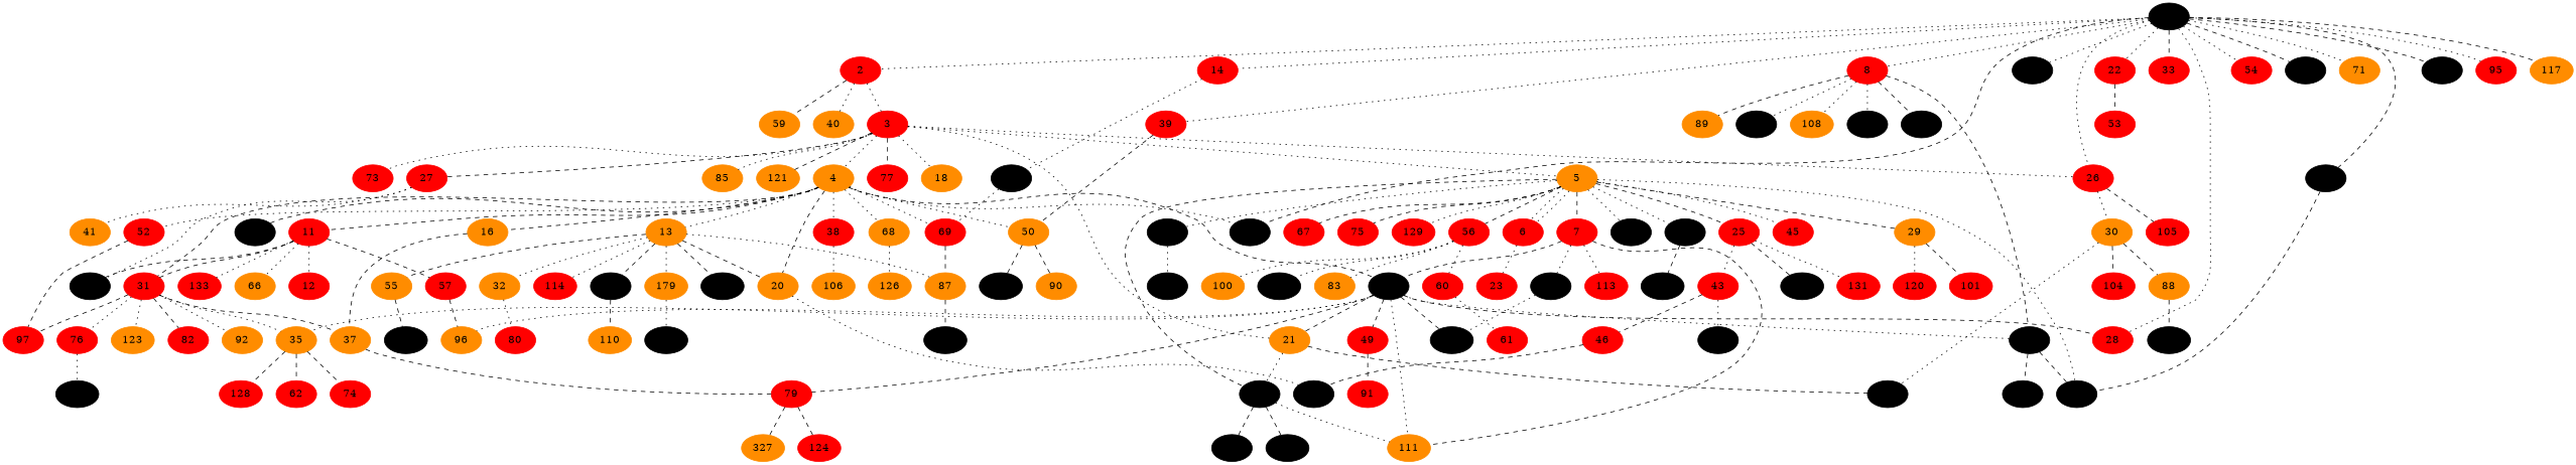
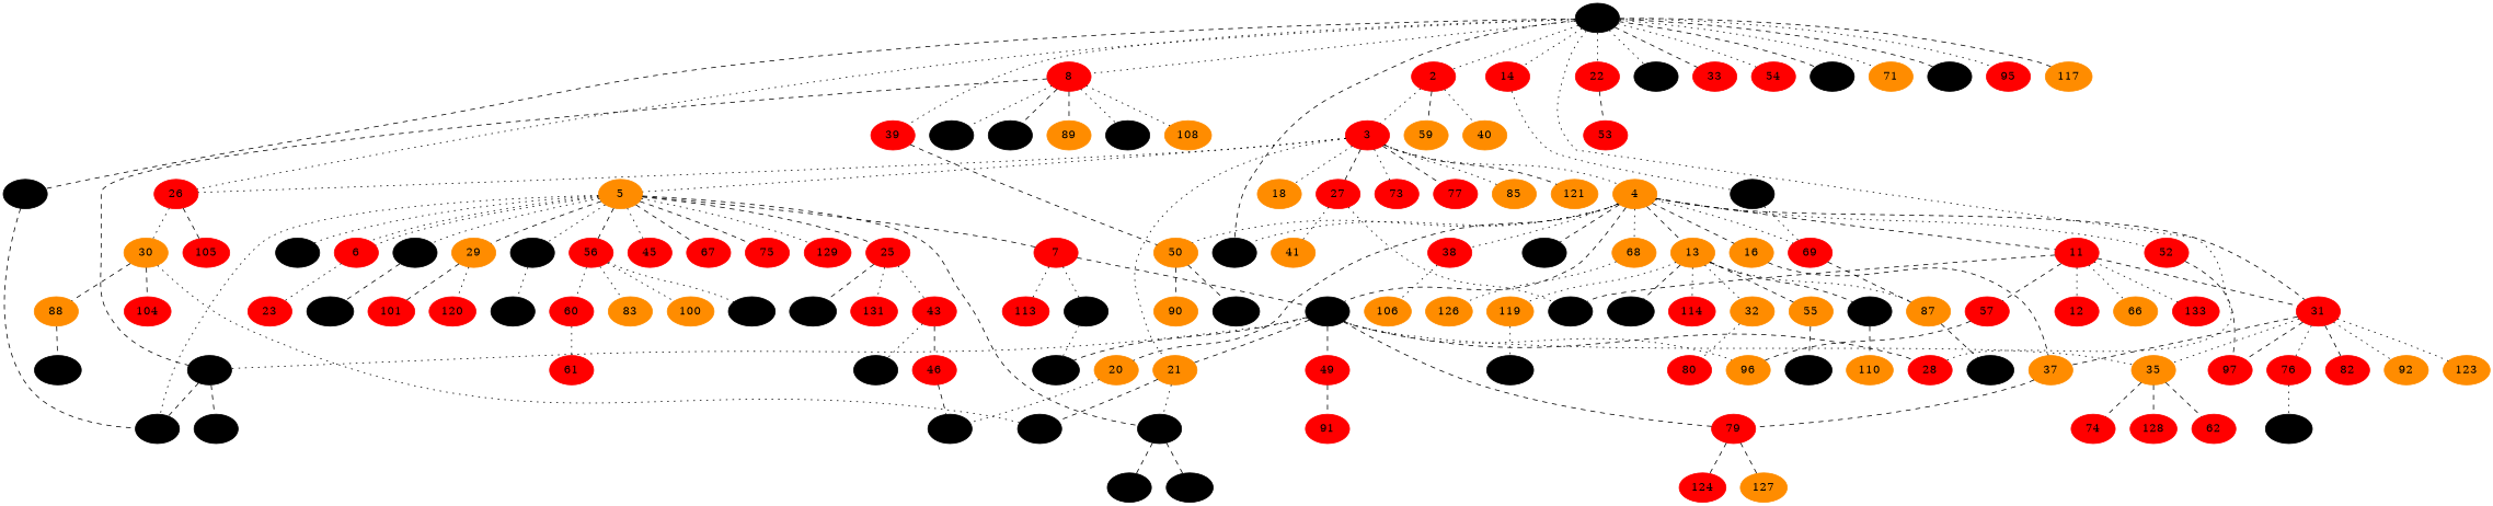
  graph {
    node [color=red style=filled]
    edge [style=dotted]
    1 [color=black]
    2
    8
    14
    19 [color=black]
    22
    24 [color=black]
    26
    28
    33
    39
    54
    63 [color=black]
    71 [color=darkorange]
    81 [color=black]
    84 [color=black]
    95
    117 [color=darkorange]
    3
    40 [color=darkorange]
    59 [color=darkorange]
    17 [color=black]
    34 [color=black]
    42 [color=black]
    89 [color=darkorange]
    94 [color=black]
    108 [color=darkorange]
    65 [color=black]
    93 [color=black]
    53
    30 [color=darkorange]
    105
    50 [color=darkorange]
    4 [color=darkorange]
    5 [color=darkorange]
    18 [color=darkorange]
    21 [color=darkorange]
    27
    73
    77
    85 [color=darkorange]
    121 [color=darkorange]
    10 [color=black]
    11
    13 [color=darkorange]
    16 [color=darkorange]
    20 [color=darkorange]
    31
    38
    52
    64 [color=black]
    68 [color=darkorange]
    69
    6
    7
    9 [color=black]
    15 [color=black]
    25
    29 [color=darkorange]
    44 [color=black]
    45
    56
    58 [color=black]
    67
    75
    129
    98 [color=black]
    51 [color=black]
    41 [color=darkorange]
-   111 [color=darkorange]
    35 [color=darkorange]
    49
    79
    96 [color=darkorange]
    102 [color=black]
    12
    57
    66 [color=darkorange]
    133
    32 [color=darkorange]
    55 [color=darkorange]
    87 [color=darkorange]
    99 [color=black]
    109 [color=black]
    114
-   119 [color=darkorange label=179]
+   119 [color=darkorange]
    37 [color=darkorange]
    72 [color=black]
    76
    82
    92 [color=darkorange]
    97
    123 [color=darkorange]
    106 [color=darkorange]
    90 [color=darkorange]
    107 [color=black]
    126 [color=darkorange]
    23
    48 [color=black]
    113
    103 [color=black]
    43
    122 [color=black]
    131
    101
    120
    86 [color=black]
    60
    83 [color=darkorange]
    100 [color=darkorange]
    130 [color=black]
    78 [color=black]
    116 [color=black]
    36 [color=black]
    62
    74
    128
    91
    124
-   127 [color=darkorange label=327]
+   127 [color=darkorange]
    80
    132 [color=black]
    112 [color=black]
    110 [color=darkorange]
    125 [color=black]
    46
    47 [color=black]
    88 [color=darkorange]
    104
    118 [color=black]
    115 [color=black]
    61
    1 -- 2
    1 -- 8
    1 -- 14
    1 -- 19 [style=dashed]
    1 -- 22
    1 -- 24
    1 -- 26
    1 -- 28
    1 -- 33 [style=dashed]
    1 -- 39
    1 -- 54
    1 -- 63 [style=dashed]
    1 -- 71
    1 -- 81 [style=dashed]
    1 -- 84 [style=dashed]
    1 -- 95
    1 -- 117 [style=dashed]
    2 -- 3
    2 -- 40
    2 -- 59 [style=dashed]
    8 -- 17
    8 -- 34 [style=dashed]
    8 -- 42 [style=dashed]
    8 -- 89 [style=dashed]
    8 -- 94
    8 -- 108
    14 -- 65
    19 -- 93 [style=dashed]
    22 -- 53 [style=dashed]
    26 -- 30
    26 -- 105 [style=dashed]
    39 -- 50 [style=dashed]
    3 -- 26
    3 -- 4
    3 -- 5
    3 -- 18
    3 -- 21
    3 -- 27 [style=dashed]
    3 -- 73
    3 -- 77 [style=dashed]
    3 -- 85
    3 -- 121 [style=dashed]
    34 -- 93 [style=dashed]
    34 -- 36 [style=dashed]
    65 -- 69
    30 -- 98
    30 -- 88 [style=dashed]
    30 -- 104 [style=dashed]
    50 -- 90 [style=dashed]
    50 -- 107 [style=dashed]
    4 -- 81
    4 -- 50
    4 -- 10 [style=dashed]
    4 -- 11 [style=dashed]
-   4 -- 13
+   4 -- 13 [style=dashed]
    4 -- 16 [style=dashed]
    4 -- 20 [style=dashed]
    4 -- 31 [style=dashed]
    4 -- 38
    4 -- 52
    4 -- 64 [style=dashed]
    4 -- 68
    4 -- 69
    5 -- 93
    5 -- 6
    5 -- 6
    5 -- 7 [style=dashed]
    5 -- 9
    5 -- 15
    5 -- 25 [style=dashed]
    5 -- 29 [style=dashed]
    5 -- 44
    5 -- 45
    5 -- 56 [style=dashed]
    5 -- 58 [style=dashed]
    5 -- 67 [style=dashed]
    5 -- 75 [style=dashed]
    5 -- 129
    21 -- 58
    21 -- 98 [style=dashed]
    27 -- 51
    27 -- 41
    10 -- 28 [style=dashed]
    10 -- 34
    10 -- 21 [style=dashed]
-   10 -- 111
    10 -- 35
    10 -- 49 [style=dashed]
    10 -- 79 [style=dashed]
    10 -- 96
    10 -- 102 [style=dashed]
    11 -- 31 [style=dashed]
    11 -- 51 [style=dashed]
    11 -- 12
    11 -- 57 [style=dashed]
    11 -- 66
    11 -- 133
-   13 -- 20 [style=dashed]
    13 -- 32
    13 -- 55 [style=dashed]
    13 -- 87
    13 -- 99 [style=dashed]
    13 -- 109 [style=dashed]
    13 -- 114
    13 -- 119
    16 -- 37 [style=dashed]
    20 -- 72
    31 -- 35
    31 -- 37 [style=dashed]
    31 -- 76
    31 -- 82 [style=dashed]
    31 -- 92
    31 -- 97 [style=dashed]
    31 -- 123
    38 -- 106
    52 -- 97 [style=dashed]
    68 -- 126
    69 -- 87 [style=dashed]
    6 -- 23
    7 -- 10 [style=dashed]
-   7 -- 111 [style=dashed]
    7 -- 48
    7 -- 113
    9 -- 103 [style=dashed]
    25 -- 43
    25 -- 122 [style=dashed]
    25 -- 131
    29 -- 101 [style=dashed]
    29 -- 120
    44 -- 86
    56 -- 60
    56 -- 83
    56 -- 100
    56 -- 130
-   58 -- 111
    58 -- 78 [style=dashed]
    58 -- 116 [style=dashed]
    35 -- 62 [style=dashed]
    35 -- 74 [style=dashed]
    35 -- 128 [style=dashed]
    49 -- 91 [style=dashed]
    79 -- 124 [style=dashed]
    79 -- 127 [style=dashed]
    57 -- 96 [style=dashed]
    32 -- 80
    55 -- 132 [style=dashed]
    87 -- 112 [style=dashed]
    99 -- 110 [style=dashed]
    119 -- 125
    37 -- 79 [style=dashed]
    76 -- 115
    48 -- 102
    43 -- 46 [style=dashed]
    43 -- 47
    60 -- 61
    46 -- 72 [style=dashed]
    88 -- 118 [style=dashed]
  }
